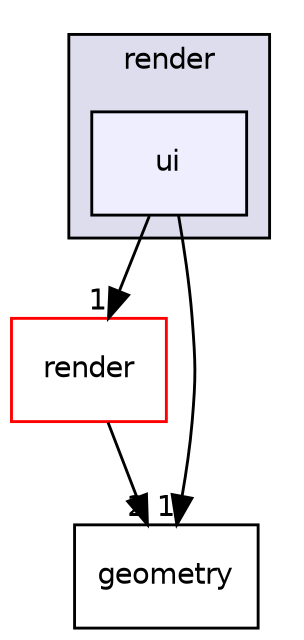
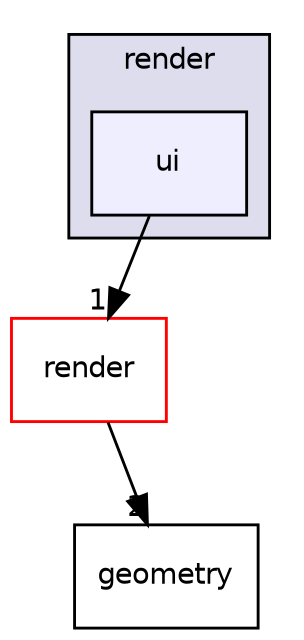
  digraph {
    compound=true
    node [fontname=Helvetica fontsize=10 shape=box style=filled]
    edge [headlabel=1 labeldistance=1.5 labelfontname=Helvetica labelfontsize=10]
    n1 [fillcolor="#eeeeff" label=ui pencolor=black]
    n2 [color=red fillcolor=white label=render]
    n3 [label=geometry style=""]
    subgraph cluster_1 {
      bgcolor="#ddddee"
      fontname=Helvetica
      fontsize=10
      label=render
      pencolor=black
      n1
    }
    n1 -> n2
-   n1 -> n3
    n2 -> n3 [headlabel=2]
  }
